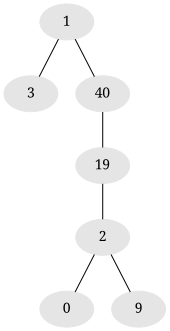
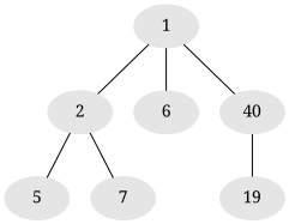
  graph {
    fontname="Noto Serif"
    node [color=gray90 fontname="Noto Serif" style=filled]
    edge [fontname="Noto Serif"]
    1 [super="+6+7+8+13+16"]
    2 [super="+4+18"]
-   3 [super="+17+20"]
+   3 [super="+17+20" label=6]
    n4 [label=40 super="+14"]
-   5 [super="+12" label=0]
-   9 [super="+11+13"]
+   5 [super="+12"]
+   9 [super="+11+13" label=7]
    19 [super="+11+12"]
-   19 -- 2
+   1 -- 2
    1 -- 3
    1 -- n4
    2 -- 5
    2 -- 9
    n4 -- 19
  }
